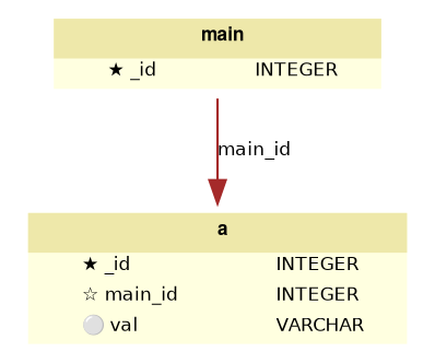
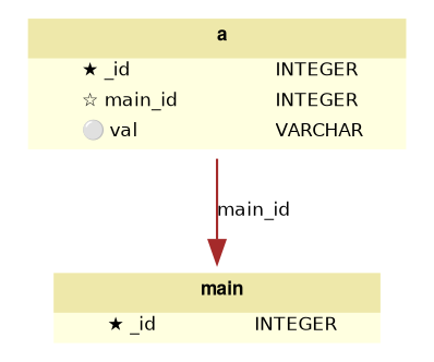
  digraph {
    fontname="Bitstream Vera Sans"
    fontsize=8
    rankdir=TB
    node [fontname="Bitstream Vera Sans" fontsize=8 shape=plaintext]
    n1 [label=<    <!-- table -->   <TABLE BGCOLOR="lightyellow" BORDER="0" CELLBORDER="0" CELLSPACING="0">     <TR>       <TD COLSPAN="2" CELLPADDING="4" ALIGN="CENTER" BGCOLOR="palegoldenrod">         <FONT FACE="Helvetica Bold" COLOR="black">main</FONT>       </TD>     </TR>     <TR>       <TD ALIGN="LEFT" BORDER="0">         <FONT FACE="Bitstream Vera Sans">★ _id</FONT>       </TD>       <TD ALIGN="LEFT">         <FONT FACE="Bitstream Vera Sans">INTEGER</FONT>       </TD>     </TR>   </TABLE>   >]
    n2 [label=<    <!-- table -->   <TABLE BGCOLOR="lightyellow" BORDER="0" CELLBORDER="0" CELLSPACING="0">     <TR>       <TD COLSPAN="2" CELLPADDING="4" ALIGN="CENTER" BGCOLOR="palegoldenrod">         <FONT FACE="Helvetica Bold" COLOR="black">a</FONT>       </TD>     </TR>     <TR>       <TD ALIGN="LEFT" BORDER="0">         <FONT FACE="Bitstream Vera Sans">★ _id</FONT>       </TD>       <TD ALIGN="LEFT">         <FONT FACE="Bitstream Vera Sans">INTEGER</FONT>       </TD>     </TR>     <TR>       <TD ALIGN="LEFT" BORDER="0">         <FONT FACE="Bitstream Vera Sans">☆ main_id</FONT>       </TD>       <TD ALIGN="LEFT">         <FONT FACE="Bitstream Vera Sans">INTEGER</FONT>       </TD>     </TR>     <TR>       <TD ALIGN="LEFT" BORDER="0">         <FONT FACE="Bitstream Vera Sans">⚪ val</FONT>       </TD>       <TD ALIGN="LEFT">         <FONT FACE="Bitstream Vera Sans">VARCHAR</FONT>       </TD>     </TR>   </TABLE>   >]
-   n1 -> n2 [fontname="Bitstream Vera Sans" fontsize=8 label=main_id color=brown]
+   n2 -> n1 [fontname="Bitstream Vera Sans" fontsize=8 label=main_id color=brown]
  }
